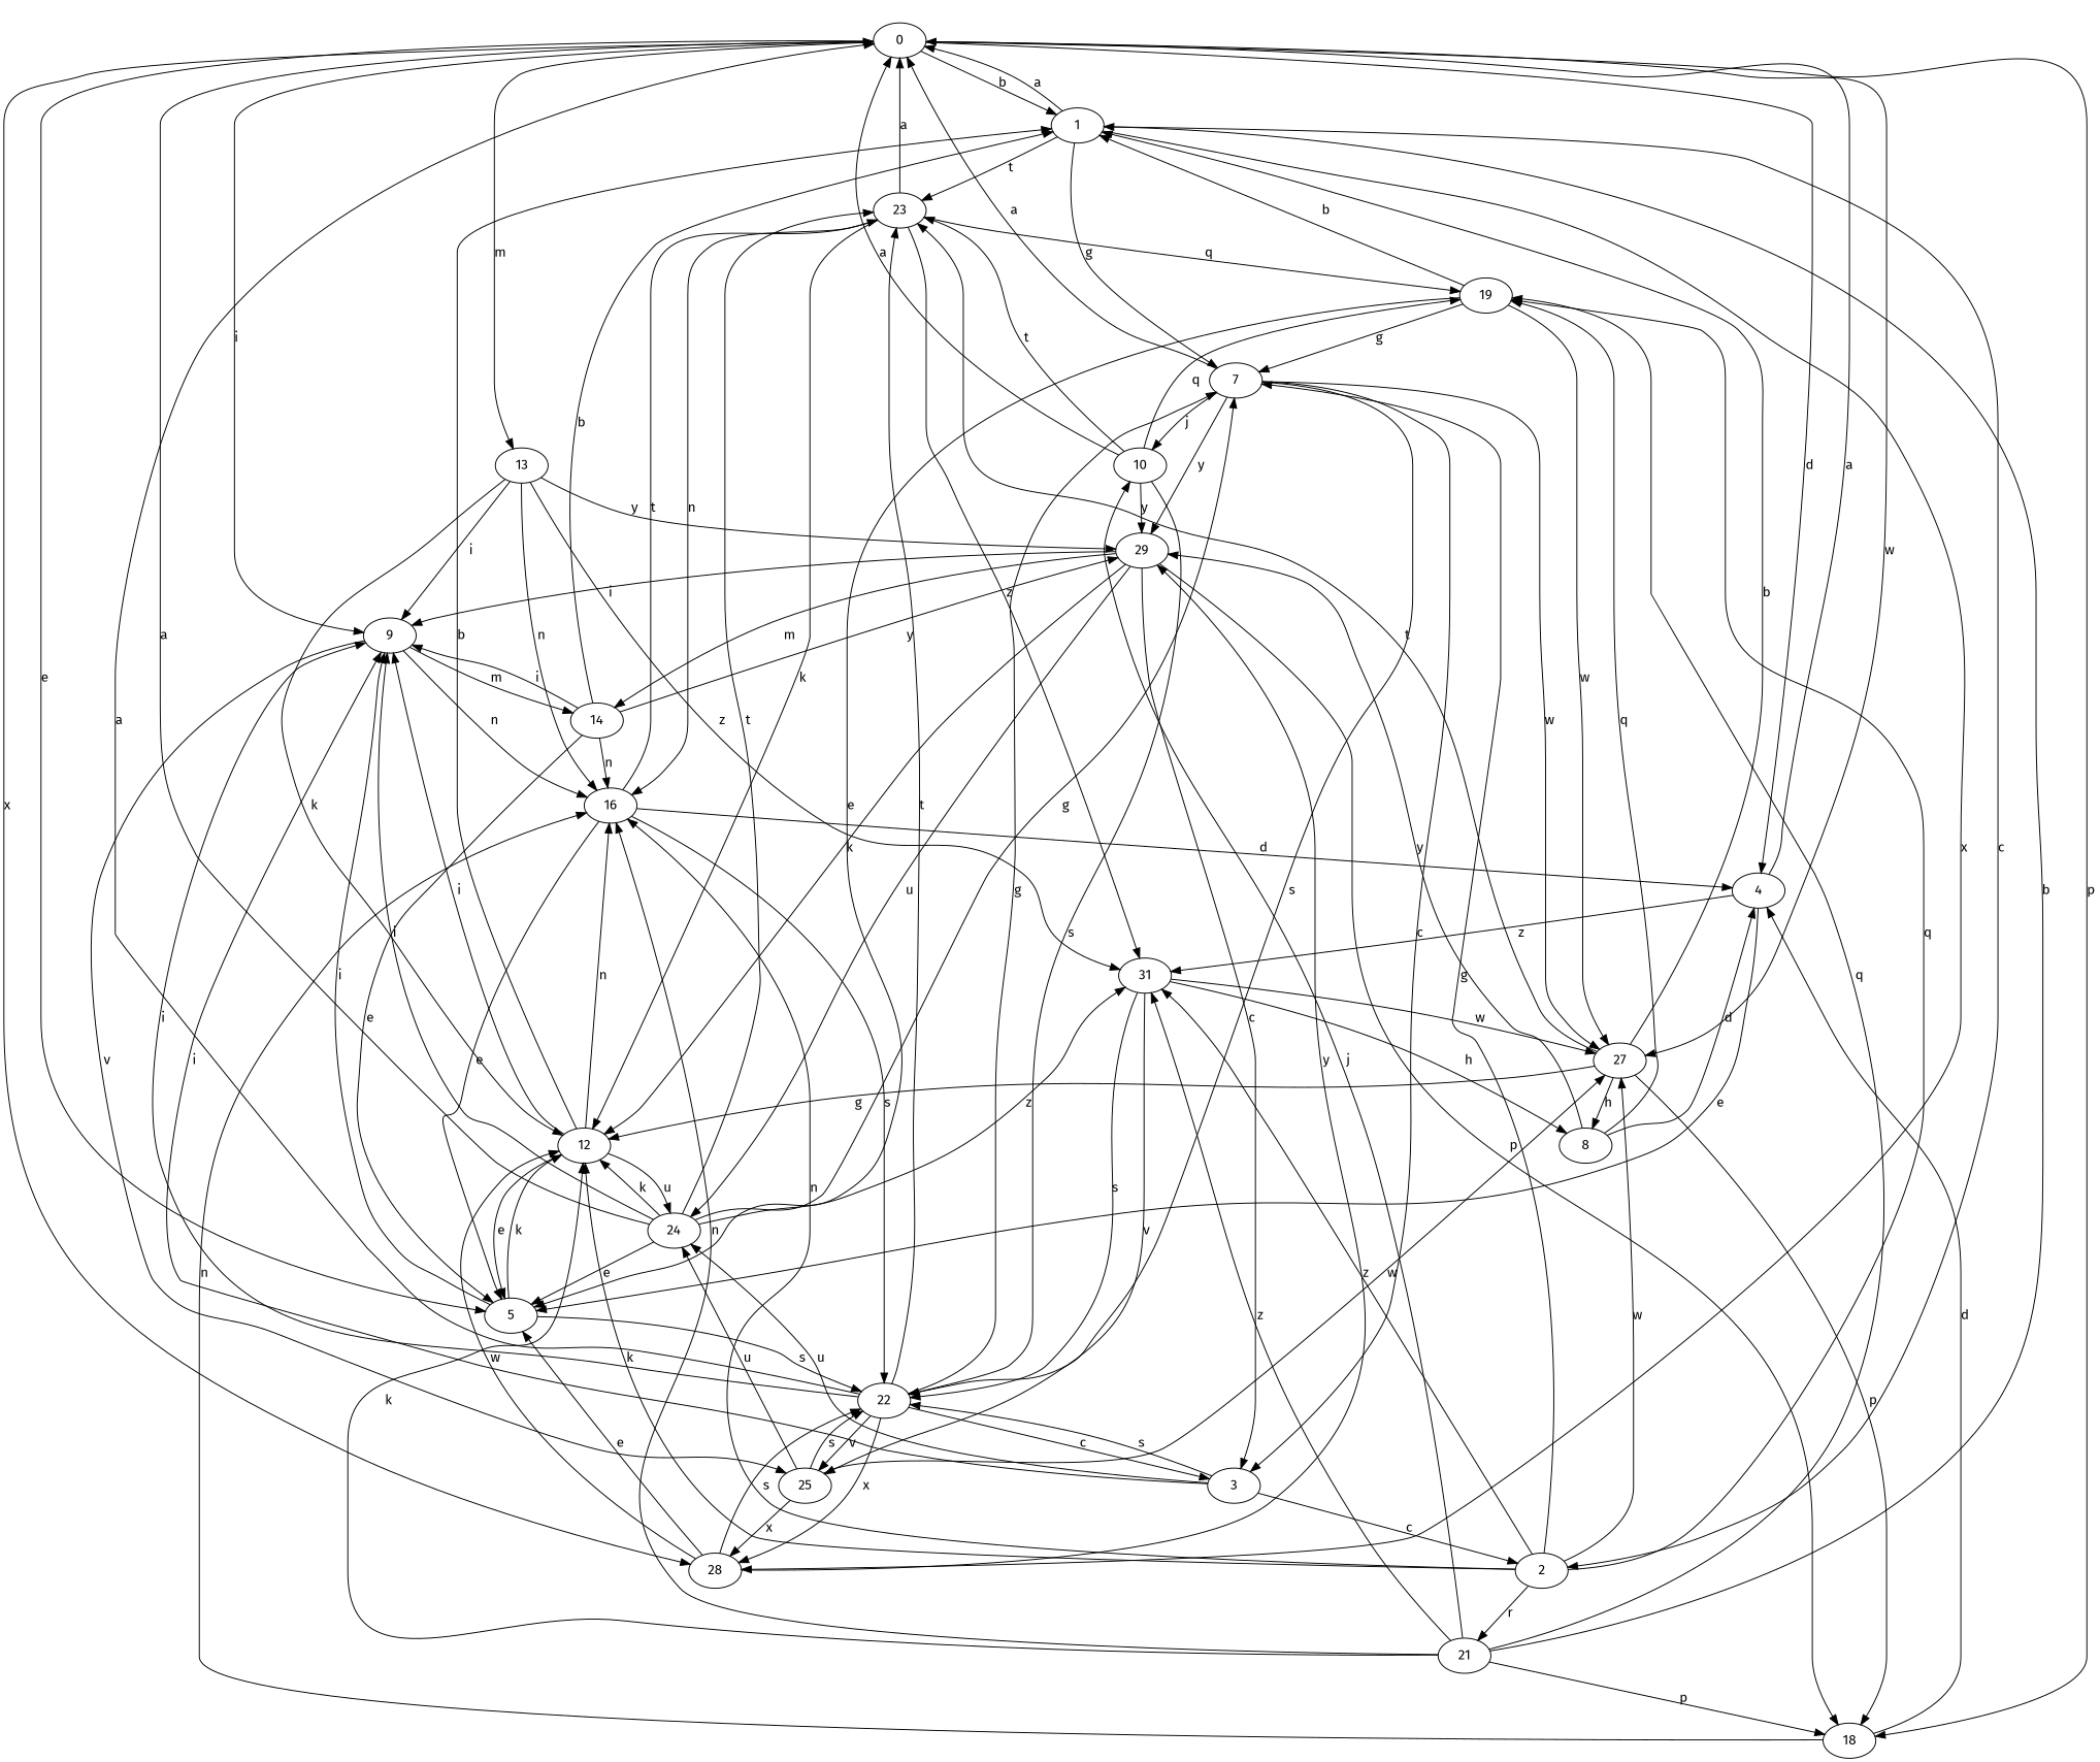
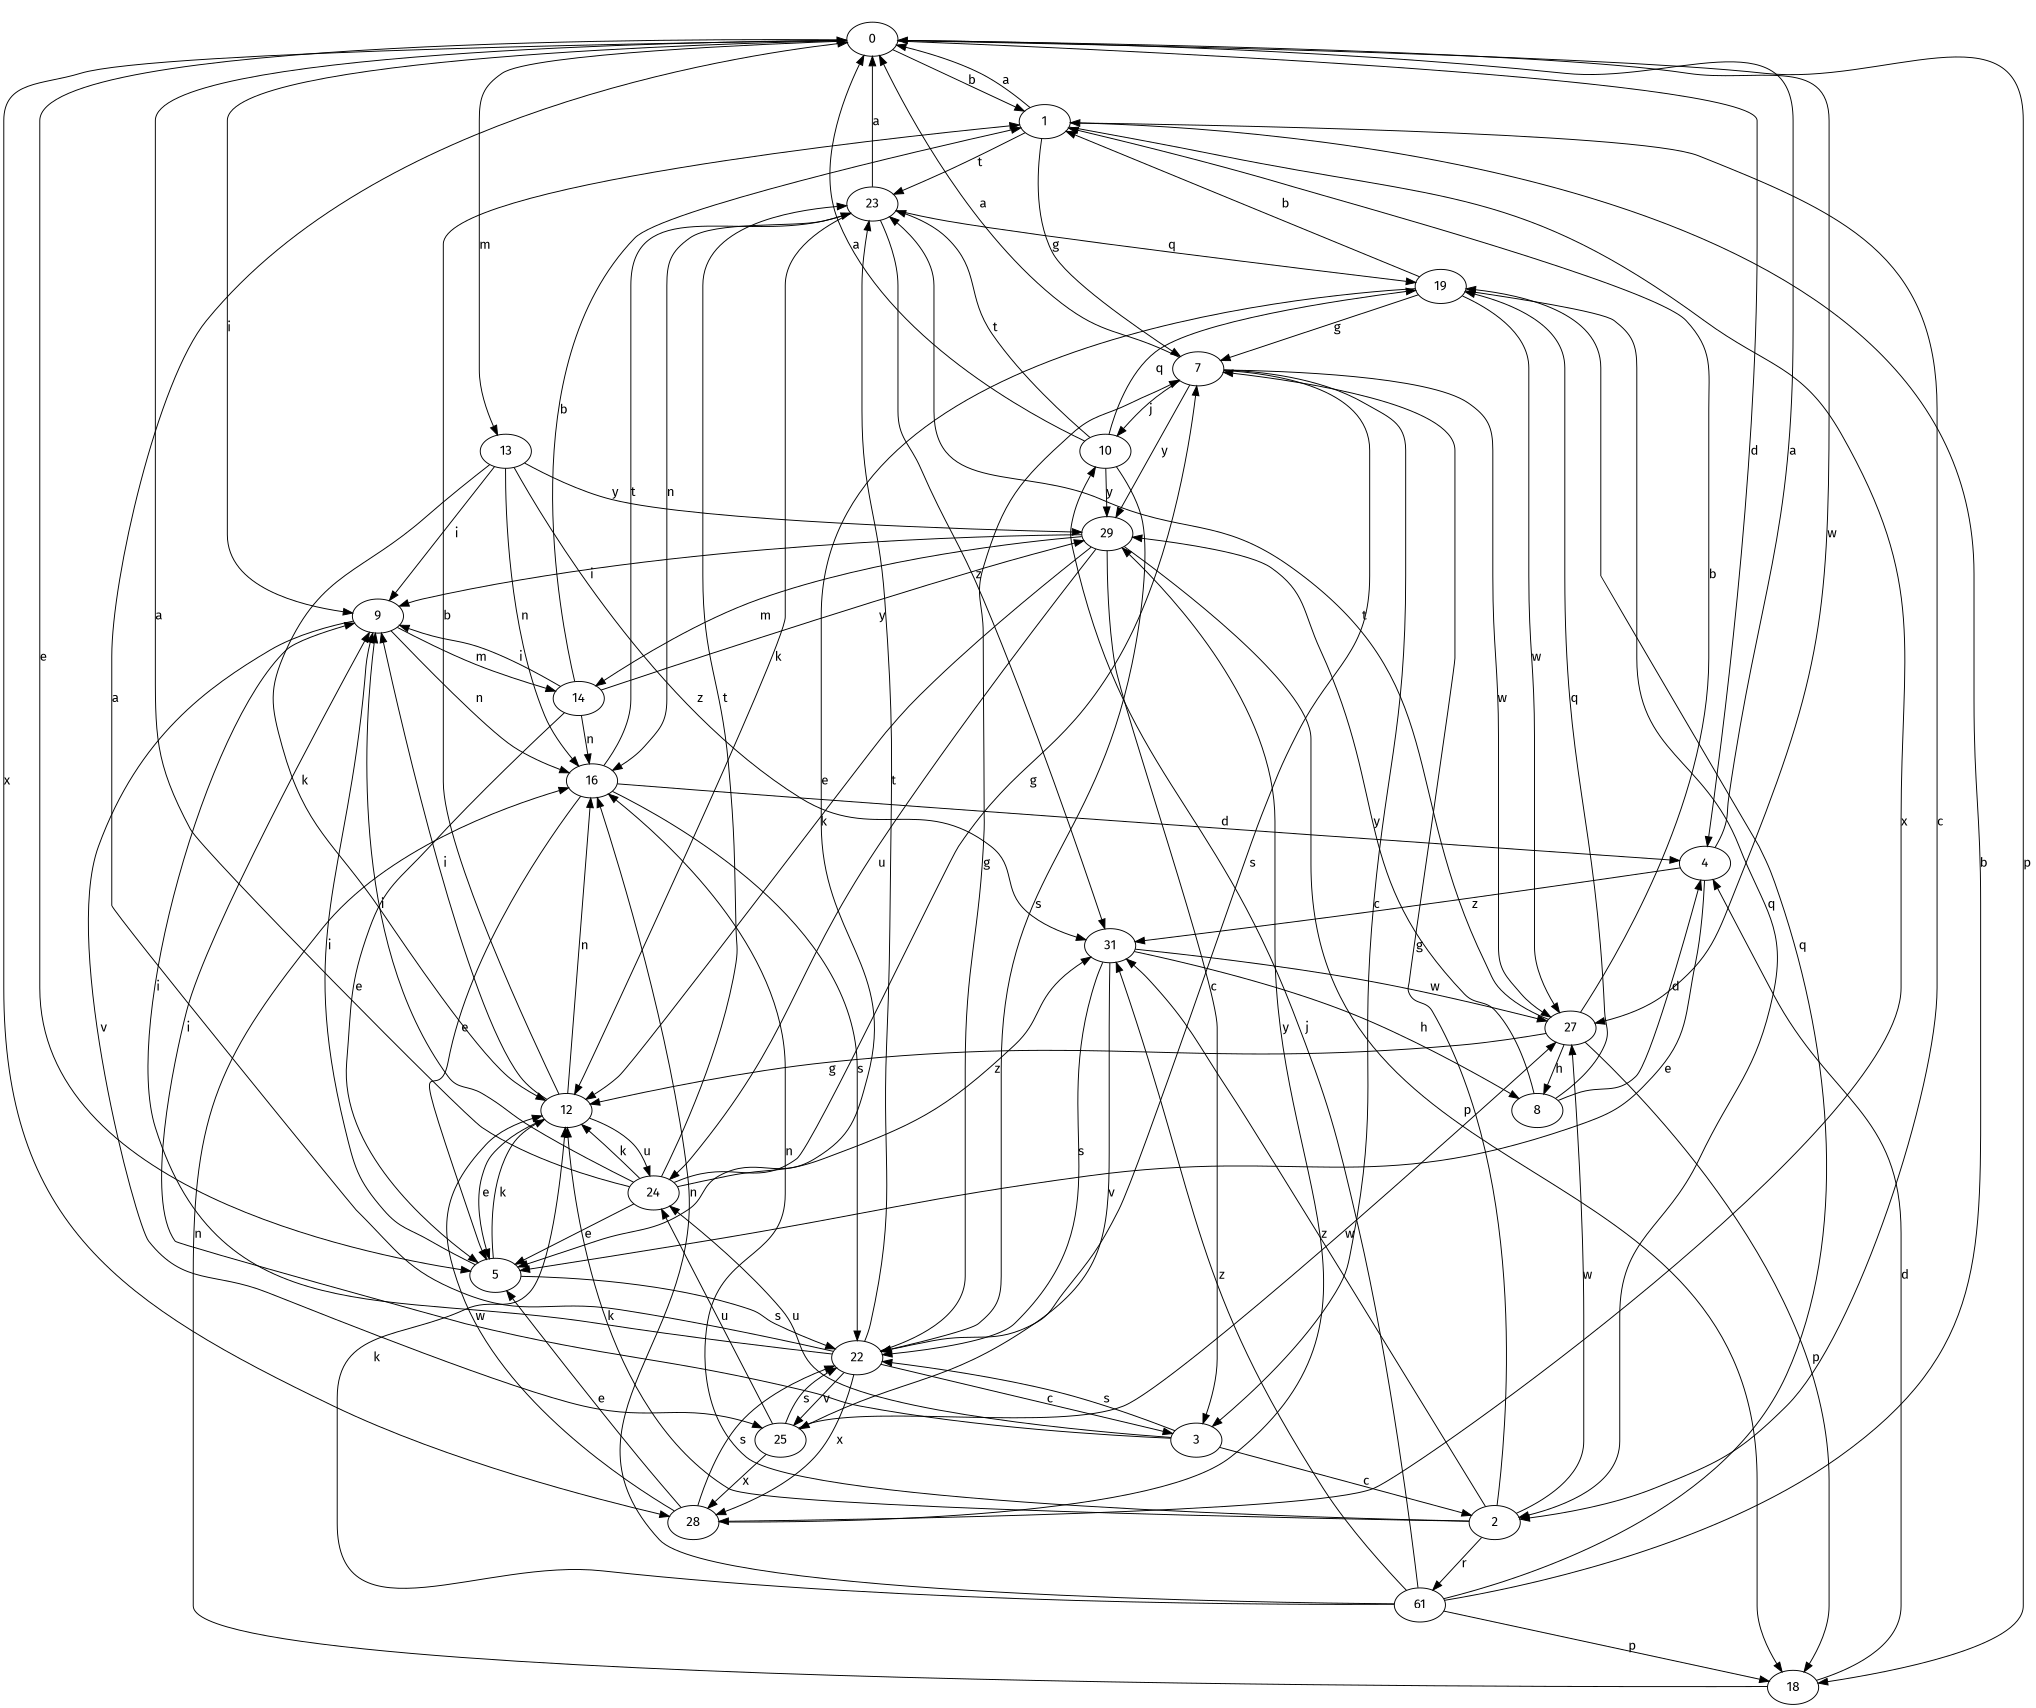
  strict digraph {
    fontname="Fira Sans"
    node [fontname="Fira Sans"]
    edge [fontname="Fira Sans"]
    0
    1
    4
    5
    9
    13
    18
    27
    28
    2
    7
    23
    31
    12
    22
    16
    14
    25
    29
    8
    19
-   21
+   21 [label=61]
    3
    10
    24
    0 -> 1 [label=b]
    0 -> 4 [label=d]
    0 -> 5 [label=e]
    0 -> 9 [label=i]
    0 -> 13 [label=m]
    0 -> 18 [label=p]
    0 -> 27 [label=w]
    0 -> 28 [label=x]
    1 -> 0 [label=a]
    1 -> 28 [label=x]
    1 -> 2 [label=c]
    1 -> 7 [label=g]
    1 -> 23 [label=t]
    4 -> 0 [label=a]
    4 -> 5 [label=e]
    4 -> 31 [label=z]
    5 -> 9 [label=i]
    5 -> 12 [label=k]
    5 -> 22 [label=s]
    9 -> 16 [label=n]
    9 -> 14 [label=m]
    9 -> 25 [label=v]
    13 -> 9 [label=i]
    13 -> 31 [label=z]
    13 -> 12 [label=k]
    13 -> 16 [label=n]
    13 -> 29 [label=y]
    18 -> 4 [label=d]
    18 -> 16 [label=n]
    27 -> 1 [label=b]
    27 -> 18 [label=p]
    27 -> 23 [label=t]
    27 -> 12 [label=g]
    27 -> 8 [label=h]
    28 -> 5 [label=e]
    28 -> 12 [label=w]
    28 -> 22 [label=s]
    28 -> 29 [label=y]
    2 -> 27 [label=w]
    2 -> 7 [label=g]
    2 -> 31 [label=z]
    2 -> 12 [label=k]
    2 -> 16 [label=n]
-   2 -> 19 [label=q]
+   19 -> 2 [label=q]
    2 -> 21 [label=r]
    7 -> 0 [label=a]
    7 -> 27 [label=w]
    7 -> 22 [label=s]
    7 -> 29 [label=y]
    7 -> 3 [label=c]
    7 -> 10 [label=j]
    23 -> 0 [label=a]
    23 -> 31 [label=z]
    23 -> 12 [label=k]
    23 -> 16 [label=n]
    23 -> 19 [label=q]
    31 -> 27 [label=w]
    31 -> 22 [label=s]
    31 -> 25 [label=v]
    31 -> 8 [label=h]
    12 -> 1 [label=b]
    12 -> 5 [label=e]
    12 -> 9 [label=i]
    12 -> 16 [label=n]
    12 -> 24 [label=u]
    22 -> 0 [label=a]
    22 -> 9 [label=i]
    22 -> 28 [label=x]
    22 -> 7 [label=g]
    22 -> 23 [label=t]
    22 -> 25 [label=v]
    22 -> 3 [label=c]
    16 -> 4 [label=d]
    16 -> 5 [label=e]
    16 -> 23 [label=t]
    16 -> 22 [label=s]
    14 -> 1 [label=b]
    14 -> 5 [label=e]
    14 -> 9 [label=i]
    14 -> 16 [label=n]
    14 -> 29 [label=y]
    25 -> 27 [label=w]
    25 -> 28 [label=x]
    25 -> 22 [label=s]
    25 -> 24 [label=u]
    29 -> 9 [label=i]
    29 -> 18 [label=p]
    29 -> 12 [label=k]
    29 -> 14 [label=m]
    29 -> 3 [label=c]
    29 -> 24 [label=u]
    8 -> 4 [label=d]
    8 -> 29 [label=y]
    8 -> 19 [label=q]
    19 -> 1 [label=b]
    19 -> 5 [label=e]
    19 -> 27 [label=w]
    19 -> 7 [label=g]
    21 -> 1 [label=b]
    21 -> 18 [label=p]
    21 -> 31 [label=z]
    21 -> 12 [label=k]
    21 -> 16 [label=n]
    21 -> 19 [label=q]
    21 -> 10 [label=j]
    3 -> 9 [label=i]
    3 -> 2 [label=c]
    3 -> 22 [label=s]
    3 -> 24 [label=u]
    10 -> 0 [label=a]
    10 -> 23 [label=t]
    10 -> 22 [label=s]
    10 -> 29 [label=y]
    10 -> 19 [label=q]
    24 -> 0 [label=a]
    24 -> 5 [label=e]
    24 -> 9 [label=i]
    24 -> 7 [label=g]
    24 -> 23 [label=t]
    24 -> 31 [label=z]
    24 -> 12 [label=k]
  }
